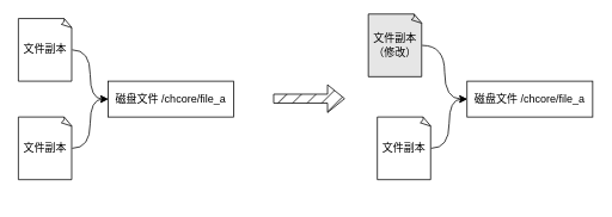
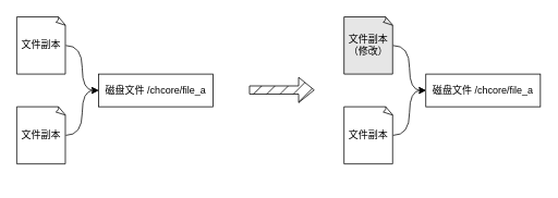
  <mxCell id="0" />
  <mxCell id="1" parent="0" />
  <mxCell id="2" value="磁盘文件 /chcore/file_a" style="rounded=0;whiteSpace=wrap;html=1;" vertex="1" parent="1"><mxGeometry x="120" y="90" width="140" height="40" as="geometry" /></mxCell>
  <mxCell id="3" style="edgeStyle=orthogonalEdgeStyle;rounded=0;orthogonalLoop=1;jettySize=auto;html=1;exitX=1;exitY=0.5;exitDx=0;exitDy=0;exitPerimeter=0;entryX=0;entryY=0.5;entryDx=0;entryDy=0;curved=1;" edge="1" parent="1" source="4" target="2"><mxGeometry relative="1" as="geometry" /></mxCell>
  <mxCell id="4" value="文件副本" style="whiteSpace=wrap;html=1;shape=mxgraph.basic.document" vertex="1" parent="1"><mxGeometry x="20" y="20" width="60" height="70" as="geometry" /></mxCell>
  <mxCell id="5" style="edgeStyle=orthogonalEdgeStyle;rounded=0;orthogonalLoop=1;jettySize=auto;html=1;exitX=1;exitY=0.5;exitDx=0;exitDy=0;exitPerimeter=0;entryX=0;entryY=0.5;entryDx=0;entryDy=0;curved=1;" edge="1" parent="1" source="6" target="2"><mxGeometry relative="1" as="geometry" /></mxCell>
  <mxCell id="6" value="文件副本" style="whiteSpace=wrap;html=1;shape=mxgraph.basic.document" vertex="1" parent="1"><mxGeometry x="20" y="130" width="60" height="70" as="geometry" /></mxCell>
  <mxCell id="7" value="磁盘文件 /chcore/file_a" style="rounded=0;whiteSpace=wrap;html=1;" vertex="1" parent="1"><mxGeometry x="520" y="90" width="140" height="40" as="geometry" /></mxCell>
  <mxCell id="8" style="edgeStyle=orthogonalEdgeStyle;rounded=0;orthogonalLoop=1;jettySize=auto;html=1;exitX=1;exitY=0.5;exitDx=0;exitDy=0;exitPerimeter=0;entryX=0;entryY=0.5;entryDx=0;entryDy=0;curved=1;" edge="1" parent="1" source="9" target="7"><mxGeometry relative="1" as="geometry" /></mxCell>
- <mxCell id="9" value="文件副本（修改）" style="whiteSpace=wrap;html=1;shape=mxgraph.basic.document;fillColor=#E6E6E6;" vertex="1" parent="1"><mxGeometry x="410" y="15" width="60" height="70" as="geometry" /></mxCell>
+ <mxCell id="9" value="文件副本（修改）" style="whiteSpace=wrap;html=1;shape=mxgraph.basic.document;fillColor=#E6E6E6;" vertex="1" parent="1"><mxGeometry x="420" y="20" width="60" height="70" as="geometry" /></mxCell>
  <mxCell id="10" style="edgeStyle=orthogonalEdgeStyle;rounded=0;orthogonalLoop=1;jettySize=auto;html=1;exitX=1;exitY=0.5;exitDx=0;exitDy=0;exitPerimeter=0;entryX=0;entryY=0.5;entryDx=0;entryDy=0;curved=1;" edge="1" parent="1" source="11" target="7"><mxGeometry relative="1" as="geometry" /></mxCell>
  <mxCell id="11" value="文件副本" style="whiteSpace=wrap;html=1;shape=mxgraph.basic.document" vertex="1" parent="1"><mxGeometry x="420" y="130" width="60" height="70" as="geometry" /></mxCell>
  <mxCell id="12" value="" style="shape=image;html=1;verticalAlign=top;verticalLabelPosition=bottom;labelBackgroundColor=#ffffff;imageAspect=0;aspect=fixed;image=https://cdn4.iconfinder.com/data/icons/ui-office/512/User_Interface-49-128.png;fillColor=#FF3333;imageBackground=none;fontColor=#FF3333;strokeColor=#FF3333;" vertex="1" parent="1"><mxGeometry x="460" y="180" width="40" height="40" as="geometry" /></mxCell>
  <mxCell id="13" value="" style="shape=flexArrow;endArrow=classic;html=1;rounded=0;fontColor=#FF3333;curved=1;fillColor=#000000;fillStyle=hatch;" edge="1" parent="1"><mxGeometry width="50" height="50" relative="1" as="geometry"><mxPoint x="304" y="109.5" as="sourcePoint" /><mxPoint x="384" y="109.5" as="targetPoint" /></mxGeometry></mxCell>
